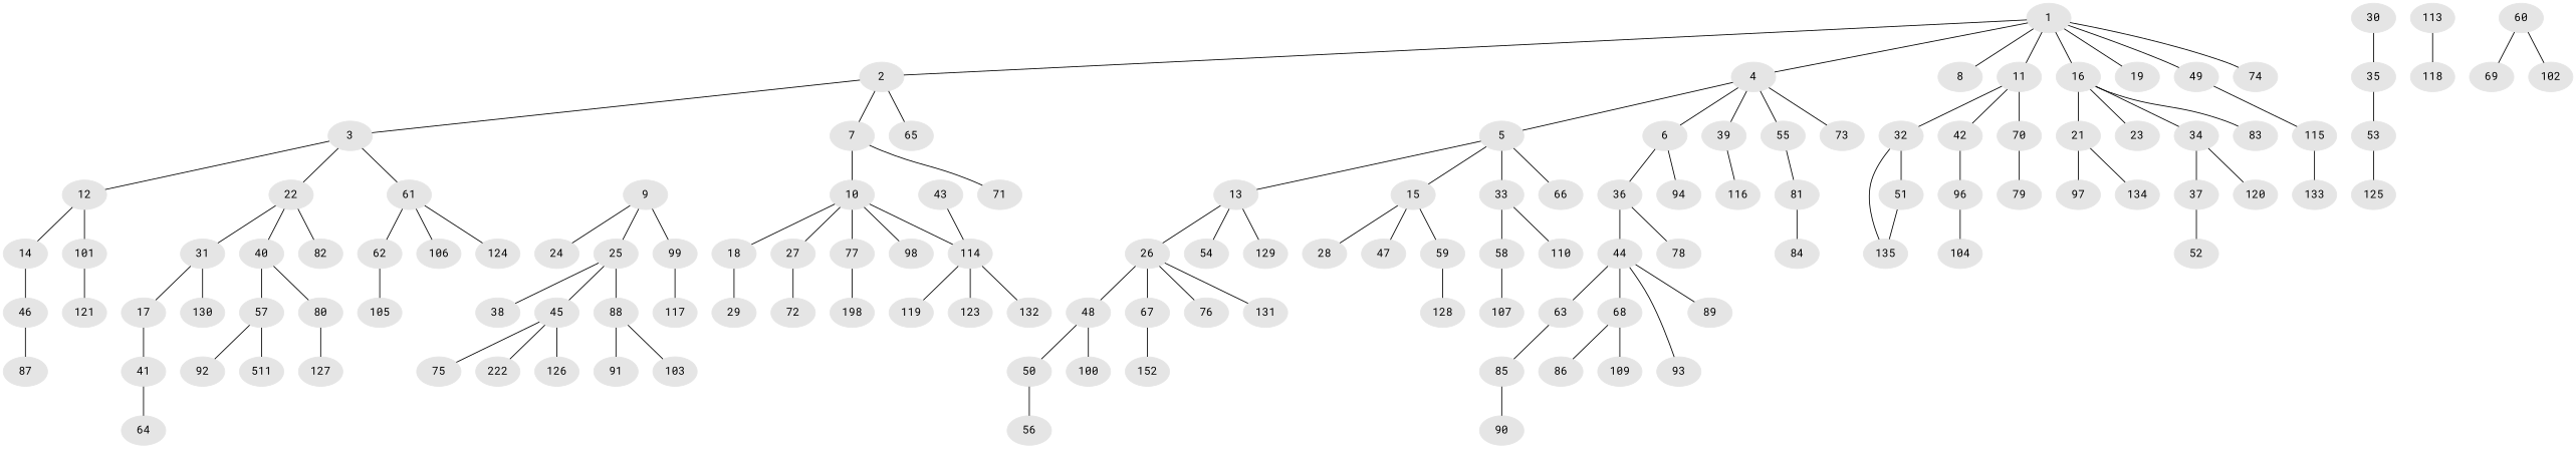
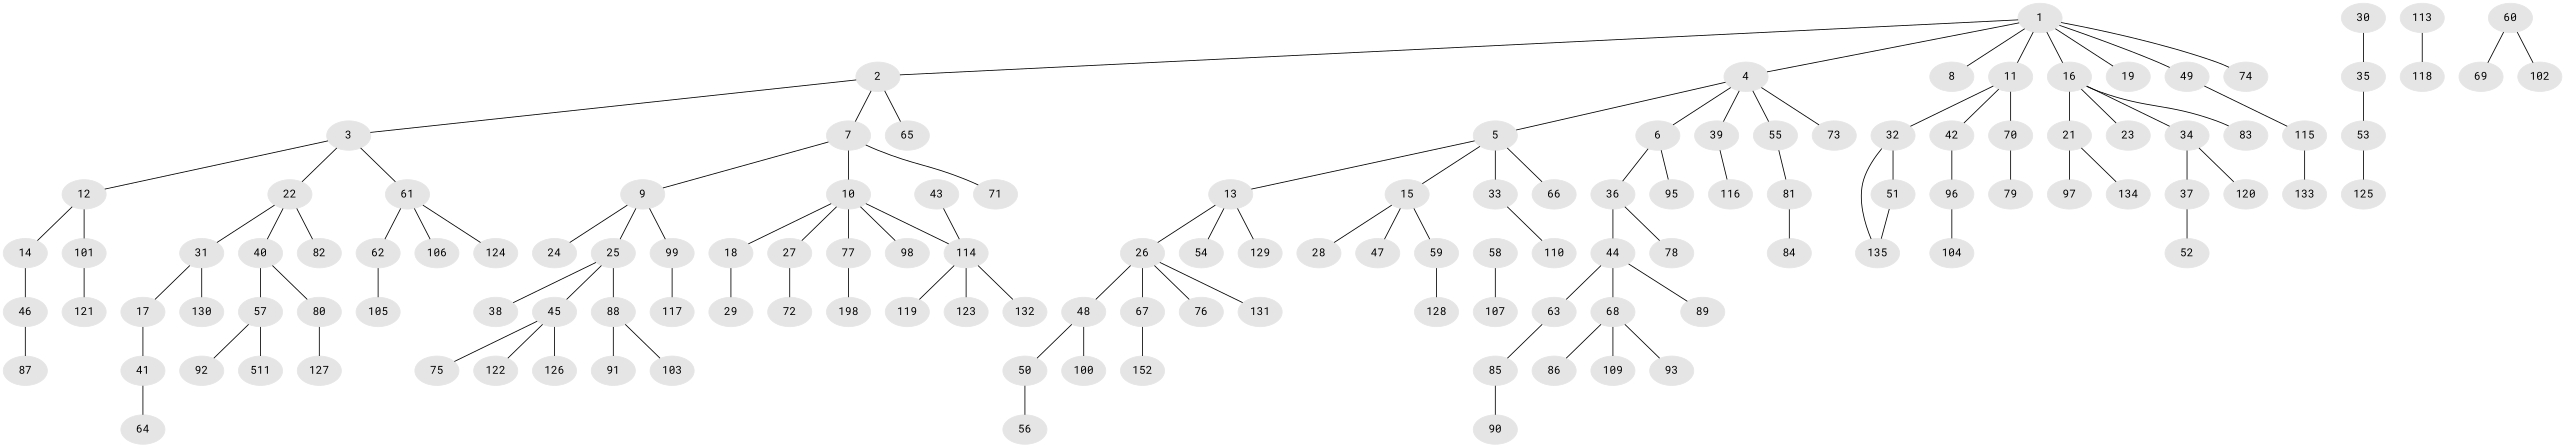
  graph {
    fontname="Roboto Mono"
    node [color=gray90 fontname="Roboto Mono" style=filled]
    edge [fontname="Roboto Mono"]
    1
    2
    4
    8
    11
    16
    19
    49
    74
    3
    7
    65
    5
    6
    39
    55
    73
    32
    42
    70
    21
    23
    34
    83
    115
    12
    22
    61
    9
    10
    71
    14
    101
    31
    40
    82
    62
    106
    124
    13
    15
    33
    66
    36
-   94
+   94 [label=95]
    116
    81
    26
    54
    129
    28
    47
    59
    30
    35
    58
    110
    44
    78
    24
    25
    99
    18
    27
    77
    98
    114
    113
    118
    38
    45
    88
    117
    29
    72
    43
    n77 [label=198]
    51
    135
    96
    79
    46
    17
    41
    121
    48
    67
    76
    131
    87
    128
    97
    134
    37
    120
    64
    130
    57
    80
    75
-   122 [label=222]
+   122
    126
    91
    103
    50
    100
    n107 [label=152]
    53
    107
    52
    125
    63
    68
    89
    92
    n116 [label=511]
    127
    104
    119
    123
    132
    85
    86
    93
    109
    56
    133
    60
    69
    102
    84
    105
    90
    1 -- 2
    1 -- 4
    1 -- 8
    1 -- 11
    1 -- 16
    1 -- 19
    1 -- 49
    1 -- 74
    2 -- 3
    2 -- 7
    2 -- 65
    4 -- 5
    4 -- 6
    4 -- 39
    4 -- 55
    4 -- 73
    11 -- 32
    11 -- 42
    11 -- 70
    16 -- 21
    16 -- 23
    16 -- 34
    16 -- 83
    49 -- 115
    3 -- 12
    3 -- 22
    3 -- 61
+   7 -- 9
    7 -- 10
    7 -- 71
    5 -- 13
    5 -- 15
    5 -- 33
    5 -- 66
    6 -- 36
    6 -- 94
    39 -- 116
    55 -- 81
    32 -- 51
    32 -- 135
    42 -- 96
    70 -- 79
    21 -- 97
    21 -- 134
    34 -- 37
    34 -- 120
    115 -- 133
    12 -- 14
    12 -- 101
    22 -- 31
    22 -- 40
    22 -- 82
    61 -- 62
    61 -- 106
    61 -- 124
    9 -- 24
    9 -- 25
    9 -- 99
    10 -- 18
    10 -- 27
    10 -- 77
    10 -- 98
    10 -- 114
    14 -- 46
    101 -- 121
    31 -- 17
    31 -- 130
    40 -- 57
    40 -- 80
    62 -- 105
    13 -- 26
    13 -- 54
    13 -- 129
    15 -- 28
    15 -- 47
    15 -- 59
-   33 -- 58
    33 -- 110
    36 -- 44
    36 -- 78
    81 -- 84
    26 -- 48
    26 -- 67
    26 -- 76
    26 -- 131
    59 -- 128
    30 -- 35
    35 -- 53
    58 -- 107
    44 -- 63
    44 -- 68
    44 -- 89
    25 -- 38
    25 -- 45
    25 -- 88
    99 -- 117
    18 -- 29
    27 -- 72
    77 -- n77
    114 -- 119
    114 -- 123
    114 -- 132
    113 -- 118
    45 -- 75
    45 -- 122
    45 -- 126
    88 -- 91
    88 -- 103
    43 -- 114
    51 -- 135
    96 -- 104
    46 -- 87
    17 -- 41
    41 -- 64
    48 -- 50
    48 -- 100
    67 -- n107
    37 -- 52
    57 -- 92
    57 -- n116
    80 -- 127
    50 -- 56
    53 -- 125
    63 -- 85
    68 -- 86
-   44 -- 93
+   68 -- 93
    68 -- 109
    85 -- 90
    60 -- 69
    60 -- 102
  }
